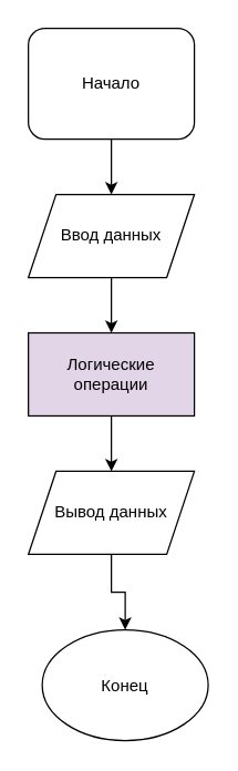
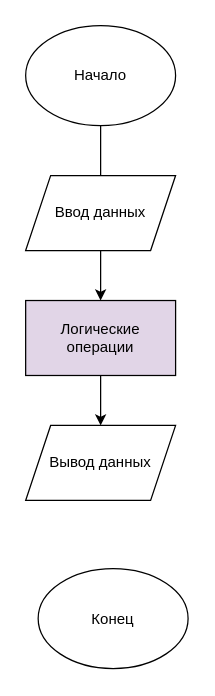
  <mxCell id="0" />
  <mxCell id="1" parent="0" />
- <mxCell id="2" style="edgeStyle=orthogonalEdgeStyle;rounded=0;orthogonalLoop=1;jettySize=auto;html=1;entryX=0.5;entryY=0;entryDx=0;entryDy=0;" parent="1" source="3" target="5" edge="1"><mxGeometry relative="1" as="geometry" /></mxCell>
- <mxCell id="3" value="Начало" style="whiteSpace=wrap;html=1;rounded=1;" parent="1" vertex="1"><mxGeometry x="20" y="20" width="120" height="80" as="geometry" /></mxCell>
+ <mxCell id="2" style="edgeStyle=orthogonalEdgeStyle;rounded=0;orthogonalLoop=1;jettySize=auto;html=1;entryX=0.5;entryY=0;entryDx=0;entryDy=0;endArrow=none;" parent="1" source="3" target="5" edge="1"><mxGeometry relative="1" as="geometry" /></mxCell>
+ <mxCell id="3" value="Начало" style="ellipse;whiteSpace=wrap;html=1;" parent="1" vertex="1"><mxGeometry x="20" y="20" width="120" height="80" as="geometry" /></mxCell>
  <mxCell id="4" style="edgeStyle=orthogonalEdgeStyle;rounded=0;orthogonalLoop=1;jettySize=auto;html=1;entryX=0.5;entryY=0;entryDx=0;entryDy=0;" parent="1" source="5" target="7" edge="1"><mxGeometry relative="1" as="geometry" /></mxCell>
  <mxCell id="5" value="Ввод данных" style="shape=parallelogram;perimeter=parallelogramPerimeter;whiteSpace=wrap;html=1;fixedSize=1;" parent="1" vertex="1"><mxGeometry x="20" y="140" width="120" height="60" as="geometry" /></mxCell>
  <mxCell id="6" style="edgeStyle=orthogonalEdgeStyle;rounded=0;orthogonalLoop=1;jettySize=auto;html=1;entryX=0.5;entryY=0;entryDx=0;entryDy=0;" parent="1" source="7" target="10" edge="1"><mxGeometry relative="1" as="geometry" /></mxCell>
  <mxCell id="7" value="Логические операции" style="rounded=0;whiteSpace=wrap;html=1;fillColor=#e1d5e7;" parent="1" vertex="1"><mxGeometry x="20" y="240" width="120" height="60" as="geometry" /></mxCell>
  <mxCell id="8" value="Конец" style="ellipse;whiteSpace=wrap;html=1;" parent="1" vertex="1"><mxGeometry x="30" y="454.5" width="120" height="80" as="geometry" /></mxCell>
- <mxCell id="9" style="edgeStyle=orthogonalEdgeStyle;rounded=0;orthogonalLoop=1;jettySize=auto;html=1;entryX=0.5;entryY=0;entryDx=0;entryDy=0;" parent="1" source="10" target="8" edge="1"><mxGeometry relative="1" as="geometry" /></mxCell>
  <mxCell id="10" value="Вывод данных" style="shape=parallelogram;perimeter=parallelogramPerimeter;whiteSpace=wrap;html=1;fixedSize=1;" parent="1" vertex="1"><mxGeometry x="20" y="340" width="120" height="60" as="geometry" /></mxCell>
